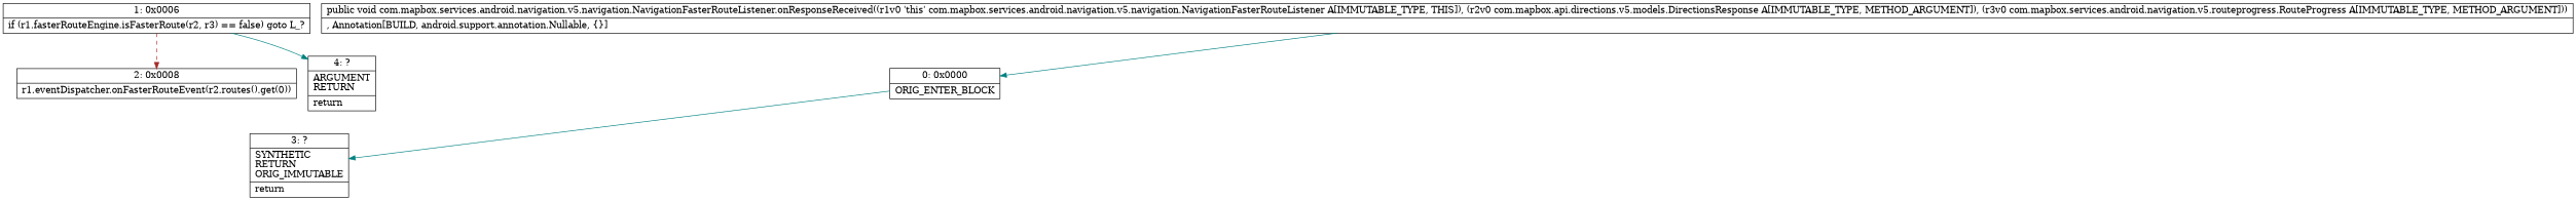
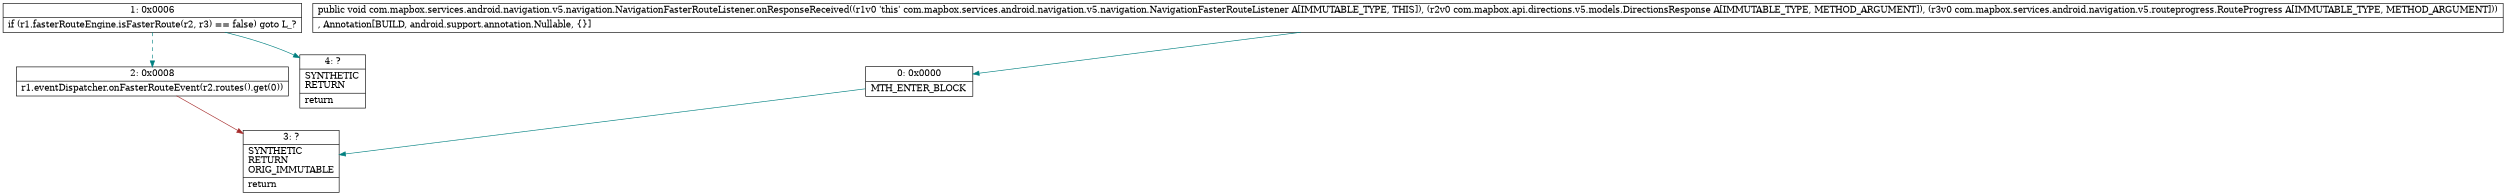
  digraph {
    node [shape=record]
    edge [color=teal]
-   n1 [label="{0\:\ 0x0000|ORIG_ENTER_BLOCK\l}"]
+   n1 [label="{0\:\ 0x0000|MTH_ENTER_BLOCK\l}"]
    n2 [label="{3\:\ ?|SYNTHETIC\lRETURN\lORIG_IMMUTABLE\l|return\l}"]
    n3 [label="{1\:\ 0x0006|if (r1.fasterRouteEngine.isFasterRoute(r2, r3) == false) goto L_?\l}"]
    n4 [label="{2\:\ 0x0008|r1.eventDispatcher.onFasterRouteEvent(r2.routes().get(0))\l}"]
-   n5 [label="{4\:\ ?|ARGUMENT\lRETURN\l|return\l}"]
+   n5 [label="{4\:\ ?|SYNTHETIC\lRETURN\l|return\l}"]
    n6 [label="{public void com.mapbox.services.android.navigation.v5.navigation.NavigationFasterRouteListener.onResponseReceived((r1v0 'this' com.mapbox.services.android.navigation.v5.navigation.NavigationFasterRouteListener A[IMMUTABLE_TYPE, THIS]), (r2v0 com.mapbox.api.directions.v5.models.DirectionsResponse A[IMMUTABLE_TYPE, METHOD_ARGUMENT]), (r3v0 com.mapbox.services.android.navigation.v5.routeprogress.RouteProgress A[IMMUTABLE_TYPE, METHOD_ARGUMENT]))  | , Annotation[BUILD, android.support.annotation.Nullable, \{\}]\l}"]
    n1 -> n2
-   n3 -> n4 [color=brown style=dashed]
+   n3 -> n4 [style=dashed]
    n3 -> n5
+   n4 -> n2 [color=brown]
    n6 -> n1
  }
